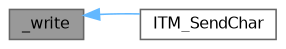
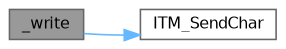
  digraph {
    rankdir=LR
    node [fontname=Helvetica fontsize=10 shape=box style=filled]
    n1 [color=gray40 fillcolor=grey60 fontcolor=black height=0.2 label=_write width=0.4]
    n2 [color=grey40 fillcolor=white height=0.2 label=ITM_SendChar width=0.4]
-   n2 -> n1 [color=steelblue1 fontname=Helvetica fontsize=10 labelfontname=Helvetica labelfontsize=10 style=solid]
+   n1 -> n2 [color=steelblue1 fontname=Helvetica fontsize=10 labelfontname=Helvetica labelfontsize=10 style=solid]
  }
